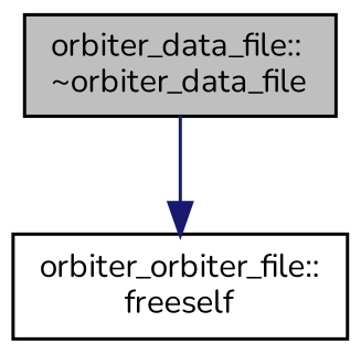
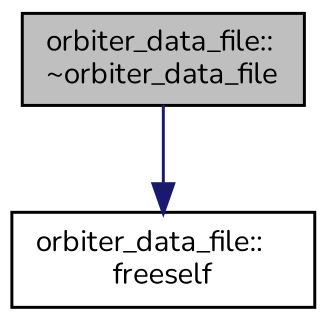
  digraph {
    rankdir=TB
    fontname=Nunito
    node [color=black fontname=Nunito fontsize=10 shape=record style=filled]
    n1 [fillcolor=grey75 fontcolor=black height=0.2 label="orbiter_data_file::\l~orbiter_data_file" width=0.4]
-   n2 [fillcolor=white height=0.2 label="orbiter_orbiter_file::\lfreeself" width=0.4]
+   n2 [fillcolor=white height=0.2 label="orbiter_data_file::\lfreeself" width=0.4]
    n1 -> n2 [color=midnightblue fontname=Nunito fontsize=10 labelfontname=Helvetica labelfontsize=10 style=solid]
  }
